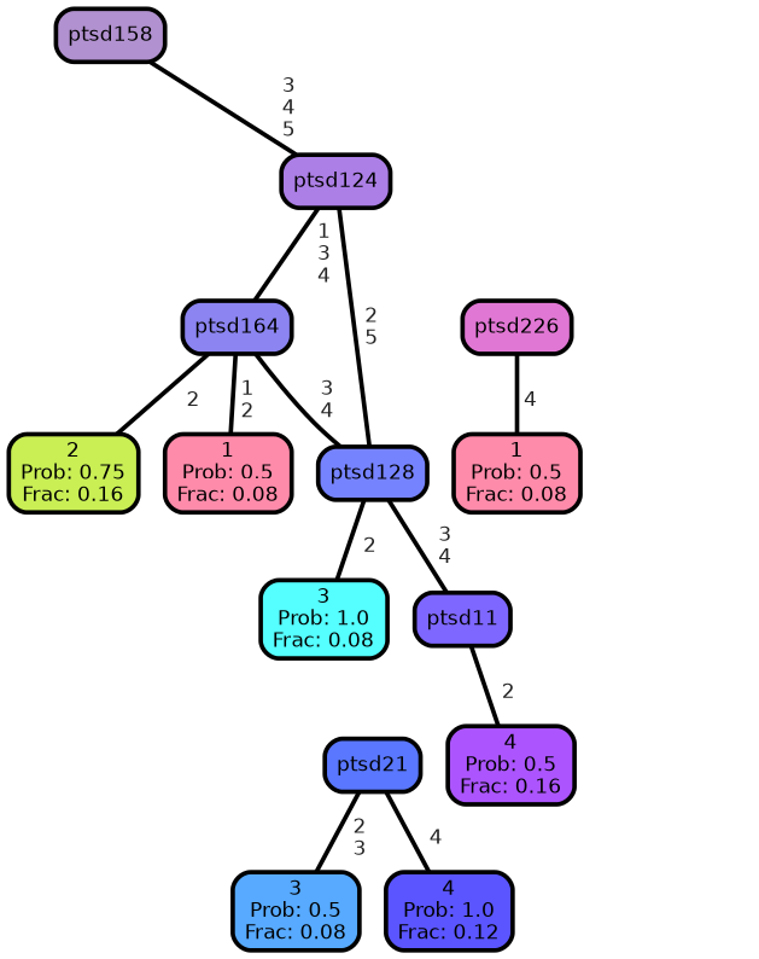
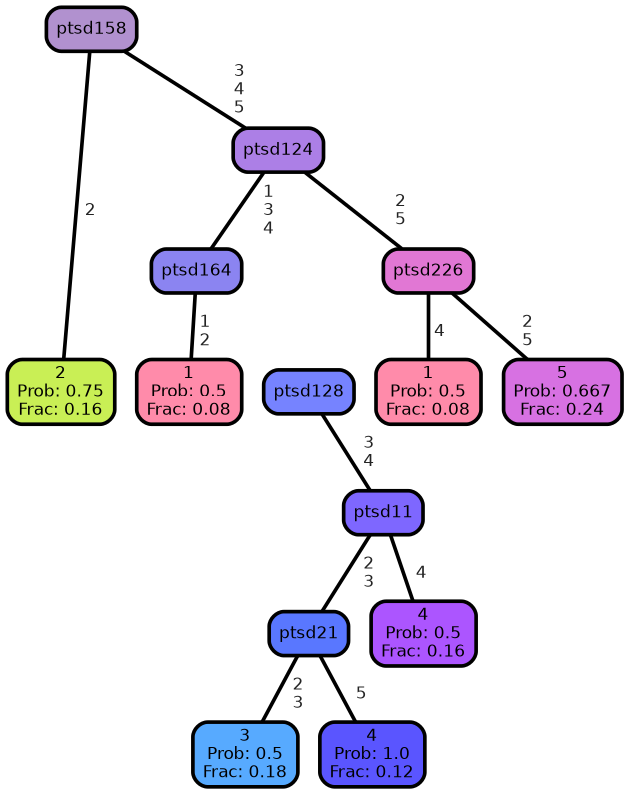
  graph {
    ranksep="0 equally"
    splines=straight
    node [color=black fillcolor="#ff8baa" fontcolor=black fontname=helvetica penwidth=3 shape=box style="filled, rounded"]
    edge [color=black fontcolor=grey14 fontname=helvetica fontweight=bold penwidth=3]
    n1 [fillcolor="#c9ef55" label="2\nProb: 0.75\nFrac: 0.16"]
    n2 [fillcolor="#b191cf" label=ptsd158]
    n3 [fillcolor="#ac7fe6" label=ptsd124]
    n4 [fillcolor="#8b84f1" label=ptsd164]
    n5 [fillcolor="#e177d4" label=ptsd226]
    n6 [label="1\nProb: 0.5\nFrac: 0.08"]
    n7 [fillcolor="#7683ff" label=ptsd128]
-   n8 [fillcolor="#55ffff" label="3\nProb: 1.0\nFrac: 0.08"]
    n9 [fillcolor="#7e67ff" label=ptsd11]
    n10 [fillcolor="#5977ff" label=ptsd21]
    n11 [fillcolor="#ac55ff" label="4\nProb: 0.5\nFrac: 0.16"]
-   n12 [fillcolor="#57aaff" label="3\nProb: 0.5\nFrac: 0.08"]
+   n12 [fillcolor="#57aaff" label="3\nProb: 0.5\nFrac: 0.18"]
    n13 [fillcolor="#5a55ff" label="4\nProb: 1.0\nFrac: 0.12"]
    n14 [label="1\nProb: 0.5\nFrac: 0.08"]
+   n15 [fillcolor="#d771e2" label="5\nProb: 0.667\nFrac: 0.24"]
    subgraph sub_1 {
      rank=same
    }
-   n4 -- n1 [label=" 2"]
+   n2 -- n1 [label=" 2"]
    n2 -- n3 [label=" 3\n 4\n 5"]
    n3 -- n4 [label=" 1\n 3\n 4"]
-   n3 -- n7 [label=" 2\n 5"]
+   n3 -- n5 [label=" 2\n 5"]
    n4 -- n6 [label=" 1\n 2"]
-   n4 -- n7 [label=" 3\n 4"]
    n5 -- n14 [label=" 4"]
-   n7 -- n8 [label=" 2"]
+   n5 -- n15 [label=" 2\n 5"]
    n7 -- n9 [label=" 3\n 4"]
-   n9 -- n11 [label=" 2"]
+   n9 -- n10 [label=" 2\n 3"]
+   n9 -- n11 [label=" 4"]
    n10 -- n12 [label=" 2\n 3"]
-   n10 -- n13 [label=" 4"]
+   n10 -- n13 [label=" 5"]
  }
